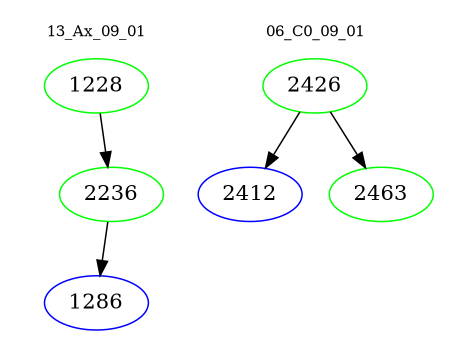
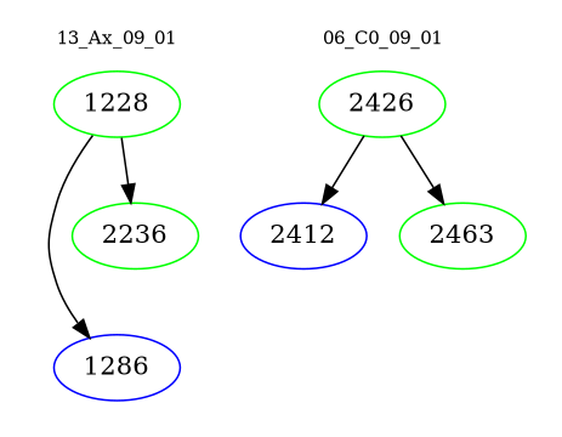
  digraph {
    node [color=green]
    edge [color=black]
    n1 [label=1228]
    n2 [color=blue label=1286]
    n3 [label=2236]
    n4 [label=2426]
    n5 [color=blue label=2412]
    n6 [label=2463]
    subgraph cluster_1 {
      color=white
      fontsize=10
      label="13_Ax_09_01"
      n1
      n2
      n3
    }
    subgraph cluster_2 {
      color=white
      fontsize=10
      label="06_C0_09_01"
      n4
      n5
      n6
    }
-   n3 -> n2
+   n1 -> n2
    n1 -> n3
    n4 -> n5
    n4 -> n6
  }
